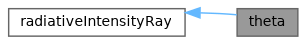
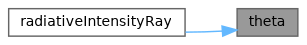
  digraph {
    rankdir=RL
    node [fontname=Helvetica fontsize=10 shape=box style=filled]
    n1 [color=gray40 fillcolor=grey60 fontcolor=black height=0.2 label=theta width=0.4]
    n2 [color=grey40 fillcolor=white height=0.2 label=radiativeIntensityRay width=0.4]
-   n2 -> n1 [color=steelblue1 dir=back fontname=Helvetica fontsize=10 labelfontname=Helvetica labelfontsize=10 style=solid]
+   n1 -> n2 [color=steelblue1 dir=back fontname=Helvetica fontsize=10 labelfontname=Helvetica labelfontsize=10 style=solid]
  }
